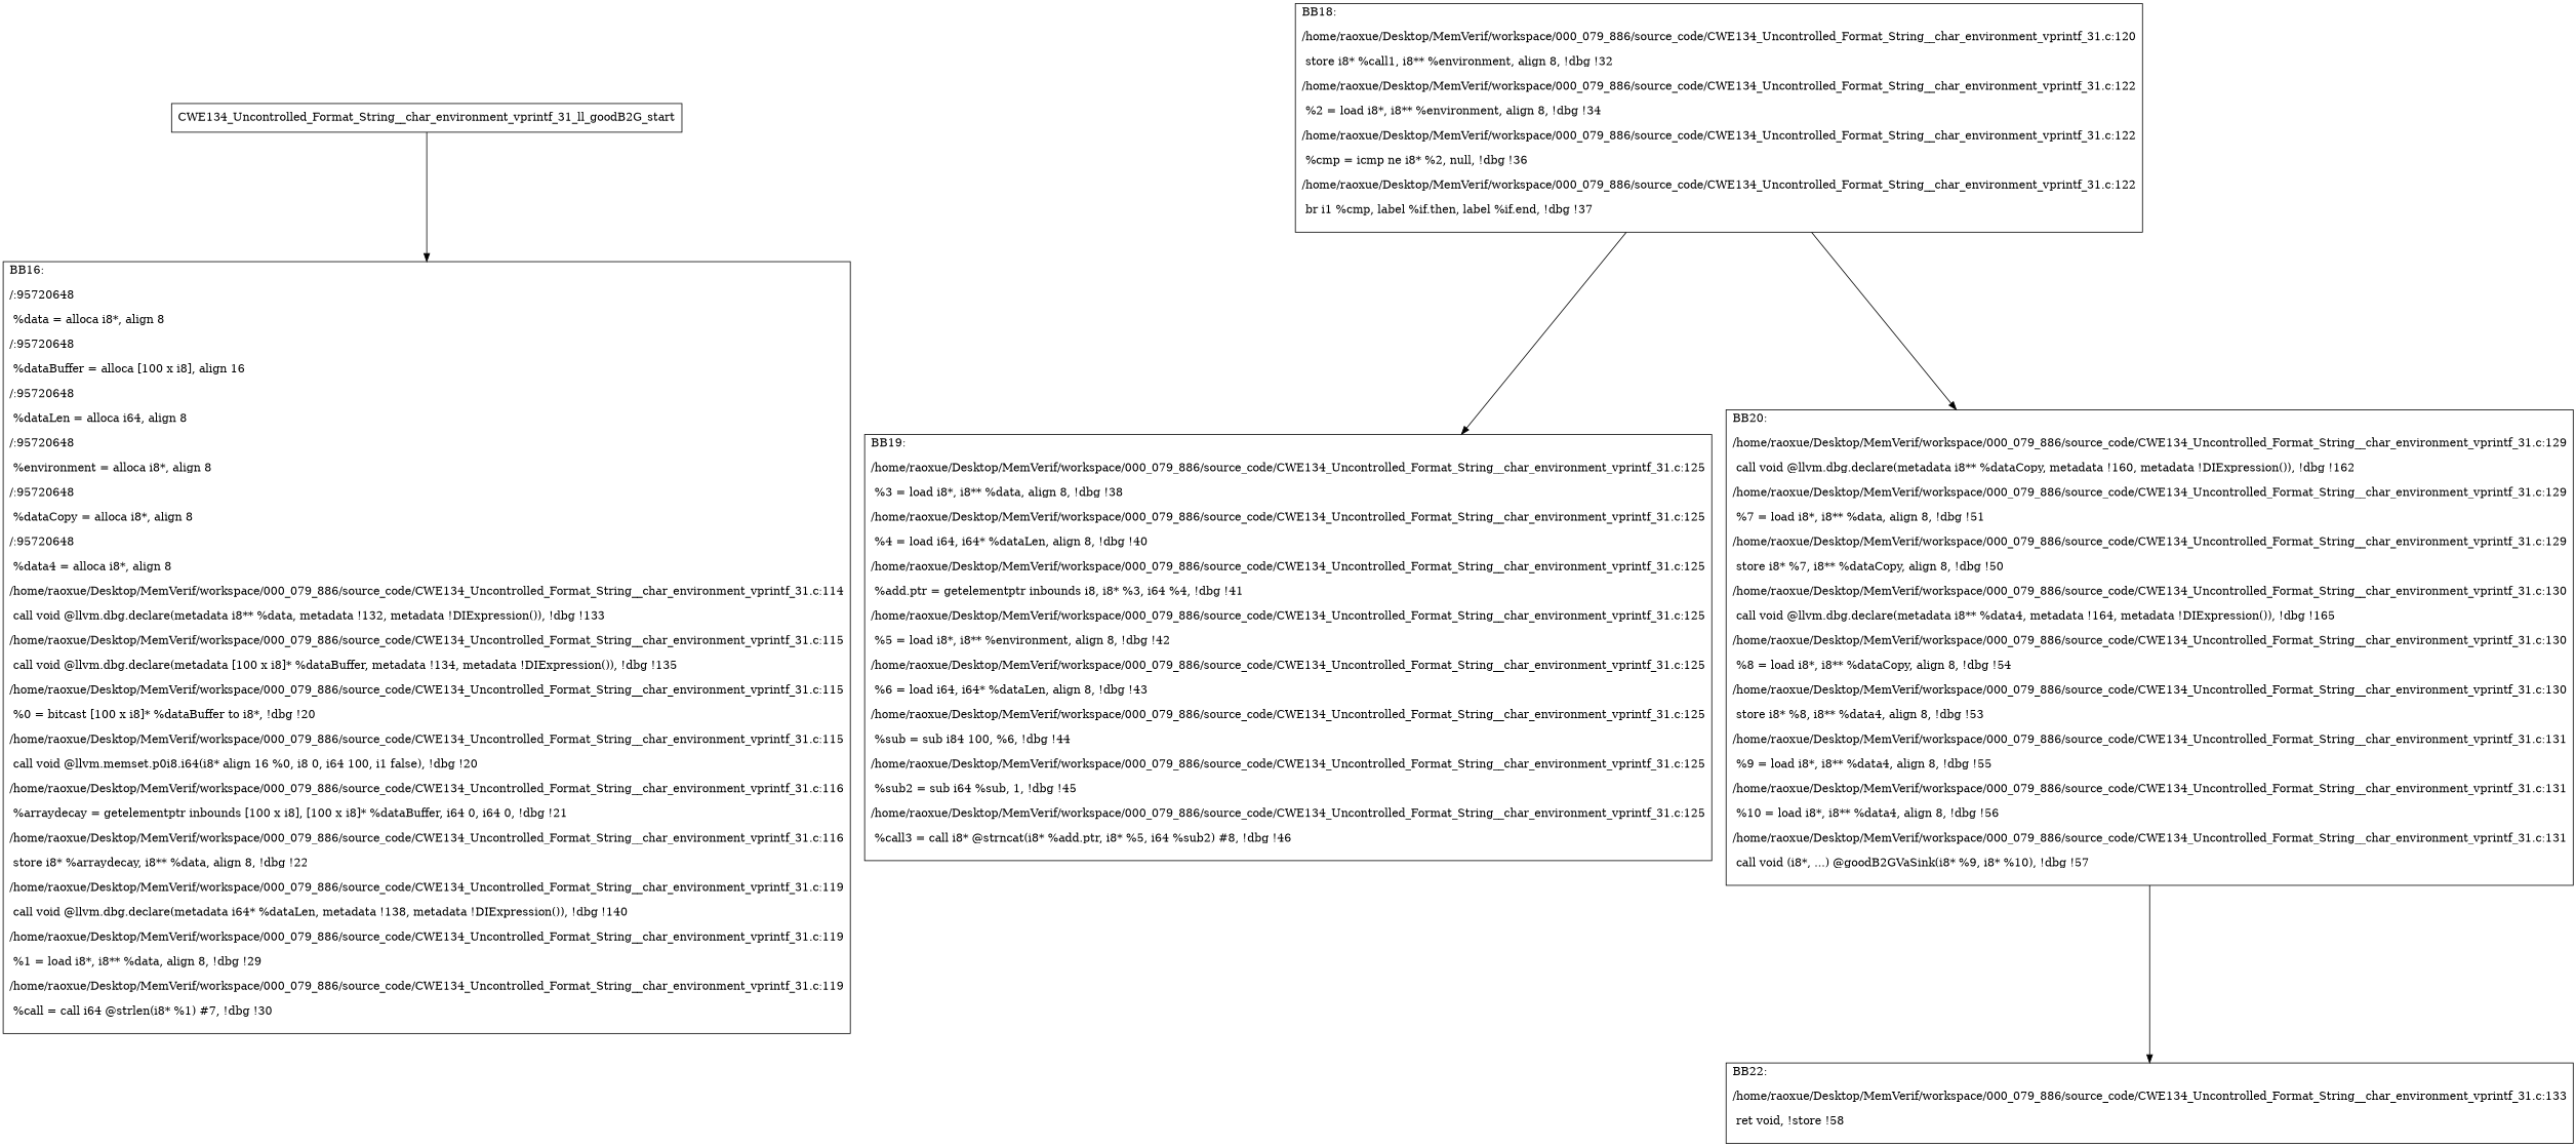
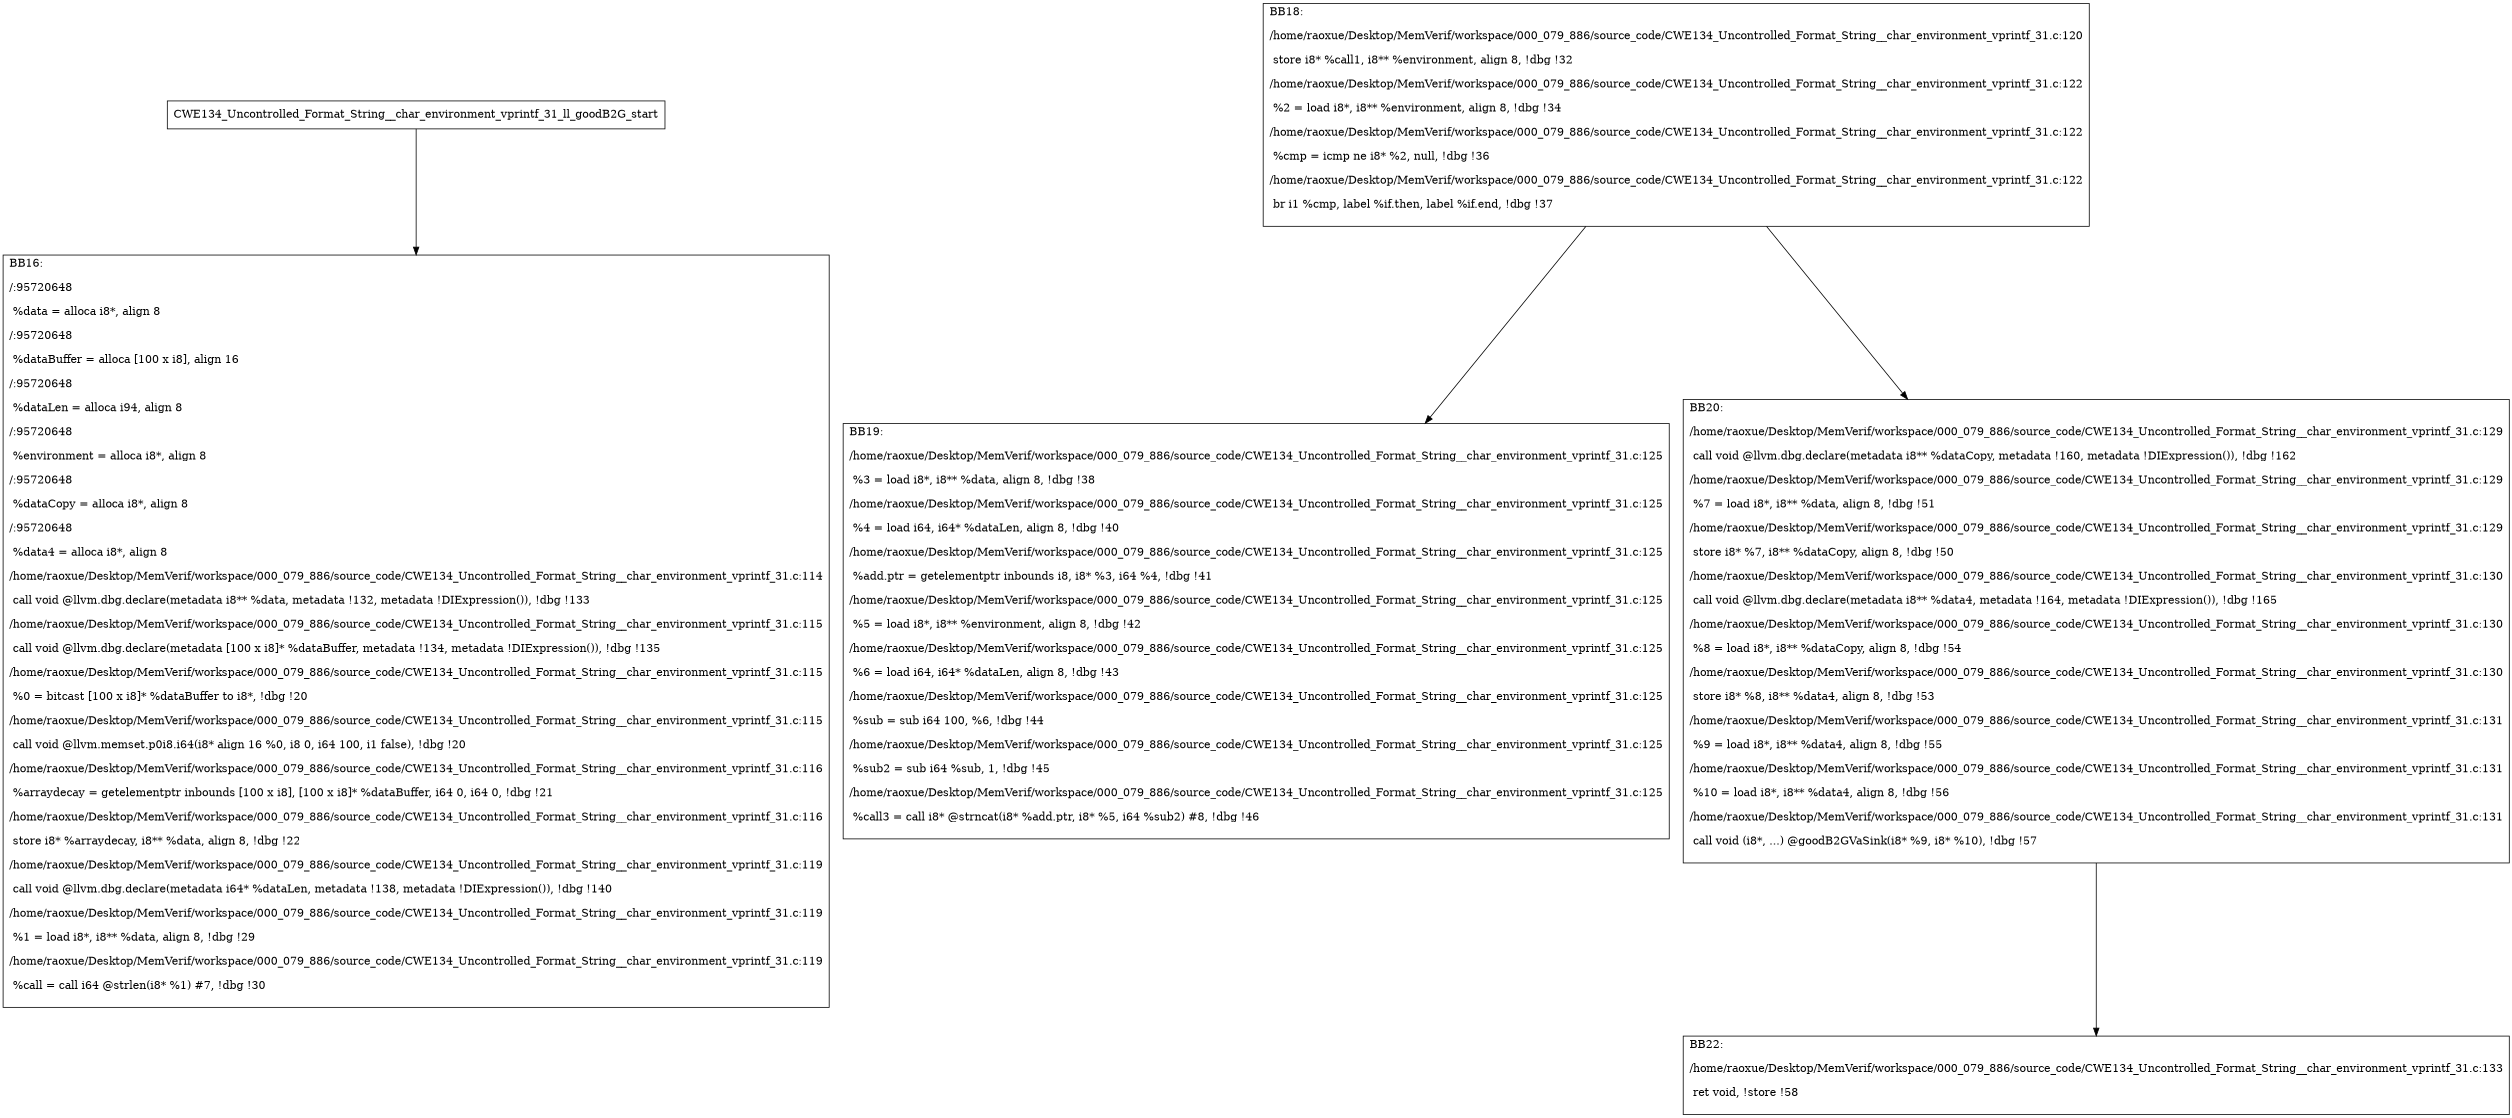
  digraph {
    node [shape=record]
    n1 [label="{CWE134_Uncontrolled_Format_String__char_environment_vprintf_31_ll_goodB2G_start}"]
-   n2 [label="{BB16:\l\l/:95720648\l\n  %data = alloca i8*, align 8\l\n/:95720648\l\n  %dataBuffer = alloca [100 x i8], align 16\l\n/:95720648\l\n  %dataLen = alloca i64, align 8\l\n/:95720648\l\n  %environment = alloca i8*, align 8\l\n/:95720648\l\n  %dataCopy = alloca i8*, align 8\l\n/:95720648\l\n  %data4 = alloca i8*, align 8\l\n/home/raoxue/Desktop/MemVerif/workspace/000_079_886/source_code/CWE134_Uncontrolled_Format_String__char_environment_vprintf_31.c:114\l\n  call void @llvm.dbg.declare(metadata i8** %data, metadata !132, metadata !DIExpression()), !dbg !133\l\n/home/raoxue/Desktop/MemVerif/workspace/000_079_886/source_code/CWE134_Uncontrolled_Format_String__char_environment_vprintf_31.c:115\l\n  call void @llvm.dbg.declare(metadata [100 x i8]* %dataBuffer, metadata !134, metadata !DIExpression()), !dbg !135\l\n/home/raoxue/Desktop/MemVerif/workspace/000_079_886/source_code/CWE134_Uncontrolled_Format_String__char_environment_vprintf_31.c:115\l\n  %0 = bitcast [100 x i8]* %dataBuffer to i8*, !dbg !20\l\n/home/raoxue/Desktop/MemVerif/workspace/000_079_886/source_code/CWE134_Uncontrolled_Format_String__char_environment_vprintf_31.c:115\l\n  call void @llvm.memset.p0i8.i64(i8* align 16 %0, i8 0, i64 100, i1 false), !dbg !20\l\n/home/raoxue/Desktop/MemVerif/workspace/000_079_886/source_code/CWE134_Uncontrolled_Format_String__char_environment_vprintf_31.c:116\l\n  %arraydecay = getelementptr inbounds [100 x i8], [100 x i8]* %dataBuffer, i64 0, i64 0, !dbg !21\l\n/home/raoxue/Desktop/MemVerif/workspace/000_079_886/source_code/CWE134_Uncontrolled_Format_String__char_environment_vprintf_31.c:116\l\n  store i8* %arraydecay, i8** %data, align 8, !dbg !22\l\n/home/raoxue/Desktop/MemVerif/workspace/000_079_886/source_code/CWE134_Uncontrolled_Format_String__char_environment_vprintf_31.c:119\l\n  call void @llvm.dbg.declare(metadata i64* %dataLen, metadata !138, metadata !DIExpression()), !dbg !140\l\n/home/raoxue/Desktop/MemVerif/workspace/000_079_886/source_code/CWE134_Uncontrolled_Format_String__char_environment_vprintf_31.c:119\l\n  %1 = load i8*, i8** %data, align 8, !dbg !29\l\n/home/raoxue/Desktop/MemVerif/workspace/000_079_886/source_code/CWE134_Uncontrolled_Format_String__char_environment_vprintf_31.c:119\l\n  %call = call i64 @strlen(i8* %1) #7, !dbg !30\l\n}"]
+   n2 [label="{BB16:\l\l/:95720648\l\n  %data = alloca i8*, align 8\l\n/:95720648\l\n  %dataBuffer = alloca [100 x i8], align 16\l\n/:95720648\l\n  %dataLen = alloca i94, align 8\l\n/:95720648\l\n  %environment = alloca i8*, align 8\l\n/:95720648\l\n  %dataCopy = alloca i8*, align 8\l\n/:95720648\l\n  %data4 = alloca i8*, align 8\l\n/home/raoxue/Desktop/MemVerif/workspace/000_079_886/source_code/CWE134_Uncontrolled_Format_String__char_environment_vprintf_31.c:114\l\n  call void @llvm.dbg.declare(metadata i8** %data, metadata !132, metadata !DIExpression()), !dbg !133\l\n/home/raoxue/Desktop/MemVerif/workspace/000_079_886/source_code/CWE134_Uncontrolled_Format_String__char_environment_vprintf_31.c:115\l\n  call void @llvm.dbg.declare(metadata [100 x i8]* %dataBuffer, metadata !134, metadata !DIExpression()), !dbg !135\l\n/home/raoxue/Desktop/MemVerif/workspace/000_079_886/source_code/CWE134_Uncontrolled_Format_String__char_environment_vprintf_31.c:115\l\n  %0 = bitcast [100 x i8]* %dataBuffer to i8*, !dbg !20\l\n/home/raoxue/Desktop/MemVerif/workspace/000_079_886/source_code/CWE134_Uncontrolled_Format_String__char_environment_vprintf_31.c:115\l\n  call void @llvm.memset.p0i8.i64(i8* align 16 %0, i8 0, i64 100, i1 false), !dbg !20\l\n/home/raoxue/Desktop/MemVerif/workspace/000_079_886/source_code/CWE134_Uncontrolled_Format_String__char_environment_vprintf_31.c:116\l\n  %arraydecay = getelementptr inbounds [100 x i8], [100 x i8]* %dataBuffer, i64 0, i64 0, !dbg !21\l\n/home/raoxue/Desktop/MemVerif/workspace/000_079_886/source_code/CWE134_Uncontrolled_Format_String__char_environment_vprintf_31.c:116\l\n  store i8* %arraydecay, i8** %data, align 8, !dbg !22\l\n/home/raoxue/Desktop/MemVerif/workspace/000_079_886/source_code/CWE134_Uncontrolled_Format_String__char_environment_vprintf_31.c:119\l\n  call void @llvm.dbg.declare(metadata i64* %dataLen, metadata !138, metadata !DIExpression()), !dbg !140\l\n/home/raoxue/Desktop/MemVerif/workspace/000_079_886/source_code/CWE134_Uncontrolled_Format_String__char_environment_vprintf_31.c:119\l\n  %1 = load i8*, i8** %data, align 8, !dbg !29\l\n/home/raoxue/Desktop/MemVerif/workspace/000_079_886/source_code/CWE134_Uncontrolled_Format_String__char_environment_vprintf_31.c:119\l\n  %call = call i64 @strlen(i8* %1) #7, !dbg !30\l\n}"]
    n3 [label="{BB18:\l\l/home/raoxue/Desktop/MemVerif/workspace/000_079_886/source_code/CWE134_Uncontrolled_Format_String__char_environment_vprintf_31.c:120\l\n  store i8* %call1, i8** %environment, align 8, !dbg !32\l\n/home/raoxue/Desktop/MemVerif/workspace/000_079_886/source_code/CWE134_Uncontrolled_Format_String__char_environment_vprintf_31.c:122\l\n  %2 = load i8*, i8** %environment, align 8, !dbg !34\l\n/home/raoxue/Desktop/MemVerif/workspace/000_079_886/source_code/CWE134_Uncontrolled_Format_String__char_environment_vprintf_31.c:122\l\n  %cmp = icmp ne i8* %2, null, !dbg !36\l\n/home/raoxue/Desktop/MemVerif/workspace/000_079_886/source_code/CWE134_Uncontrolled_Format_String__char_environment_vprintf_31.c:122\l\n  br i1 %cmp, label %if.then, label %if.end, !dbg !37\l\n}"]
-   n4 [label="{BB19:\l\l/home/raoxue/Desktop/MemVerif/workspace/000_079_886/source_code/CWE134_Uncontrolled_Format_String__char_environment_vprintf_31.c:125\l\n  %3 = load i8*, i8** %data, align 8, !dbg !38\l\n/home/raoxue/Desktop/MemVerif/workspace/000_079_886/source_code/CWE134_Uncontrolled_Format_String__char_environment_vprintf_31.c:125\l\n  %4 = load i64, i64* %dataLen, align 8, !dbg !40\l\n/home/raoxue/Desktop/MemVerif/workspace/000_079_886/source_code/CWE134_Uncontrolled_Format_String__char_environment_vprintf_31.c:125\l\n  %add.ptr = getelementptr inbounds i8, i8* %3, i64 %4, !dbg !41\l\n/home/raoxue/Desktop/MemVerif/workspace/000_079_886/source_code/CWE134_Uncontrolled_Format_String__char_environment_vprintf_31.c:125\l\n  %5 = load i8*, i8** %environment, align 8, !dbg !42\l\n/home/raoxue/Desktop/MemVerif/workspace/000_079_886/source_code/CWE134_Uncontrolled_Format_String__char_environment_vprintf_31.c:125\l\n  %6 = load i64, i64* %dataLen, align 8, !dbg !43\l\n/home/raoxue/Desktop/MemVerif/workspace/000_079_886/source_code/CWE134_Uncontrolled_Format_String__char_environment_vprintf_31.c:125\l\n  %sub = sub i84 100, %6, !dbg !44\l\n/home/raoxue/Desktop/MemVerif/workspace/000_079_886/source_code/CWE134_Uncontrolled_Format_String__char_environment_vprintf_31.c:125\l\n  %sub2 = sub i64 %sub, 1, !dbg !45\l\n/home/raoxue/Desktop/MemVerif/workspace/000_079_886/source_code/CWE134_Uncontrolled_Format_String__char_environment_vprintf_31.c:125\l\n  %call3 = call i8* @strncat(i8* %add.ptr, i8* %5, i64 %sub2) #8, !dbg !46\l\n}"]
+   n4 [label="{BB19:\l\l/home/raoxue/Desktop/MemVerif/workspace/000_079_886/source_code/CWE134_Uncontrolled_Format_String__char_environment_vprintf_31.c:125\l\n  %3 = load i8*, i8** %data, align 8, !dbg !38\l\n/home/raoxue/Desktop/MemVerif/workspace/000_079_886/source_code/CWE134_Uncontrolled_Format_String__char_environment_vprintf_31.c:125\l\n  %4 = load i64, i64* %dataLen, align 8, !dbg !40\l\n/home/raoxue/Desktop/MemVerif/workspace/000_079_886/source_code/CWE134_Uncontrolled_Format_String__char_environment_vprintf_31.c:125\l\n  %add.ptr = getelementptr inbounds i8, i8* %3, i64 %4, !dbg !41\l\n/home/raoxue/Desktop/MemVerif/workspace/000_079_886/source_code/CWE134_Uncontrolled_Format_String__char_environment_vprintf_31.c:125\l\n  %5 = load i8*, i8** %environment, align 8, !dbg !42\l\n/home/raoxue/Desktop/MemVerif/workspace/000_079_886/source_code/CWE134_Uncontrolled_Format_String__char_environment_vprintf_31.c:125\l\n  %6 = load i64, i64* %dataLen, align 8, !dbg !43\l\n/home/raoxue/Desktop/MemVerif/workspace/000_079_886/source_code/CWE134_Uncontrolled_Format_String__char_environment_vprintf_31.c:125\l\n  %sub = sub i64 100, %6, !dbg !44\l\n/home/raoxue/Desktop/MemVerif/workspace/000_079_886/source_code/CWE134_Uncontrolled_Format_String__char_environment_vprintf_31.c:125\l\n  %sub2 = sub i64 %sub, 1, !dbg !45\l\n/home/raoxue/Desktop/MemVerif/workspace/000_079_886/source_code/CWE134_Uncontrolled_Format_String__char_environment_vprintf_31.c:125\l\n  %call3 = call i8* @strncat(i8* %add.ptr, i8* %5, i64 %sub2) #8, !dbg !46\l\n}"]
    n5 [label="{BB20:\l\l/home/raoxue/Desktop/MemVerif/workspace/000_079_886/source_code/CWE134_Uncontrolled_Format_String__char_environment_vprintf_31.c:129\l\n  call void @llvm.dbg.declare(metadata i8** %dataCopy, metadata !160, metadata !DIExpression()), !dbg !162\l\n/home/raoxue/Desktop/MemVerif/workspace/000_079_886/source_code/CWE134_Uncontrolled_Format_String__char_environment_vprintf_31.c:129\l\n  %7 = load i8*, i8** %data, align 8, !dbg !51\l\n/home/raoxue/Desktop/MemVerif/workspace/000_079_886/source_code/CWE134_Uncontrolled_Format_String__char_environment_vprintf_31.c:129\l\n  store i8* %7, i8** %dataCopy, align 8, !dbg !50\l\n/home/raoxue/Desktop/MemVerif/workspace/000_079_886/source_code/CWE134_Uncontrolled_Format_String__char_environment_vprintf_31.c:130\l\n  call void @llvm.dbg.declare(metadata i8** %data4, metadata !164, metadata !DIExpression()), !dbg !165\l\n/home/raoxue/Desktop/MemVerif/workspace/000_079_886/source_code/CWE134_Uncontrolled_Format_String__char_environment_vprintf_31.c:130\l\n  %8 = load i8*, i8** %dataCopy, align 8, !dbg !54\l\n/home/raoxue/Desktop/MemVerif/workspace/000_079_886/source_code/CWE134_Uncontrolled_Format_String__char_environment_vprintf_31.c:130\l\n  store i8* %8, i8** %data4, align 8, !dbg !53\l\n/home/raoxue/Desktop/MemVerif/workspace/000_079_886/source_code/CWE134_Uncontrolled_Format_String__char_environment_vprintf_31.c:131\l\n  %9 = load i8*, i8** %data4, align 8, !dbg !55\l\n/home/raoxue/Desktop/MemVerif/workspace/000_079_886/source_code/CWE134_Uncontrolled_Format_String__char_environment_vprintf_31.c:131\l\n  %10 = load i8*, i8** %data4, align 8, !dbg !56\l\n/home/raoxue/Desktop/MemVerif/workspace/000_079_886/source_code/CWE134_Uncontrolled_Format_String__char_environment_vprintf_31.c:131\l\n  call void (i8*, ...) @goodB2GVaSink(i8* %9, i8* %10), !dbg !57\l\n}"]
    n6 [label="{BB22:\l\l/home/raoxue/Desktop/MemVerif/workspace/000_079_886/source_code/CWE134_Uncontrolled_Format_String__char_environment_vprintf_31.c:133\l\n  ret void, !store !58\l\n}"]
    n1 -> n2
    n3 -> n4
    n3 -> n5
    n5 -> n6
  }
